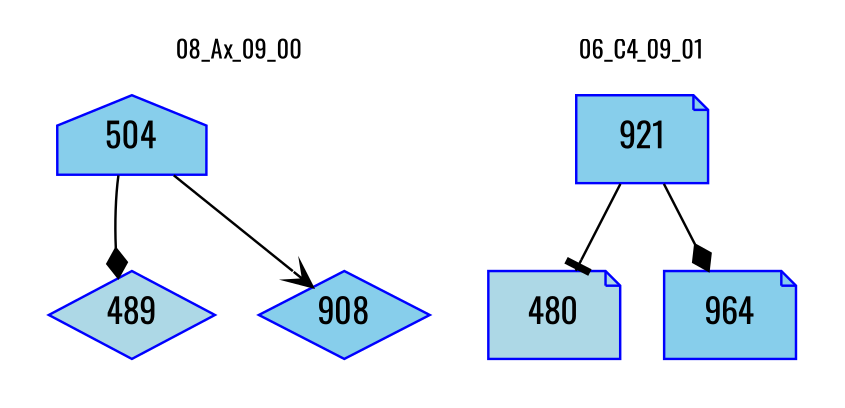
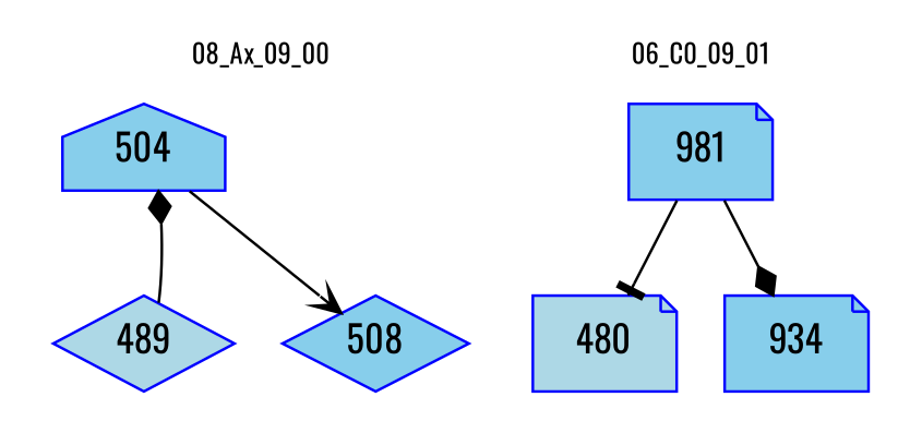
  digraph {
    fontname=Oswald
    node [color=blue fillcolor=skyblue fontname=Oswald shape=note style=filled]
    edge [arrowhead=diamond color=black fontname=Oswald]
    n1 [label=504 shape=house]
    n2 [fillcolor=lightblue label=489 shape=diamond]
-   n3 [label=908 shape=diamond]
-   n4 [label=921]
+   n3 [label=508 shape=diamond]
+   n4 [label=981]
    n5 [fillcolor=lightblue label=480]
-   n6 [label=964]
+   n6 [label=934]
    subgraph cluster_1 {
      color=white
      fontsize=10
      label="08_Ax_09_00"
      n1
      n2
      n3
    }
    subgraph cluster_2 {
      color=white
      fontsize=10
-     label="06_C4_09_01"
+     label="06_C0_09_01"
      n4
      n5
      n6
    }
-   n1 -> n2
+   n2 -> n1
    n1 -> n3 [arrowhead=vee]
    n4 -> n5 [arrowhead=tee]
    n4 -> n6
  }
